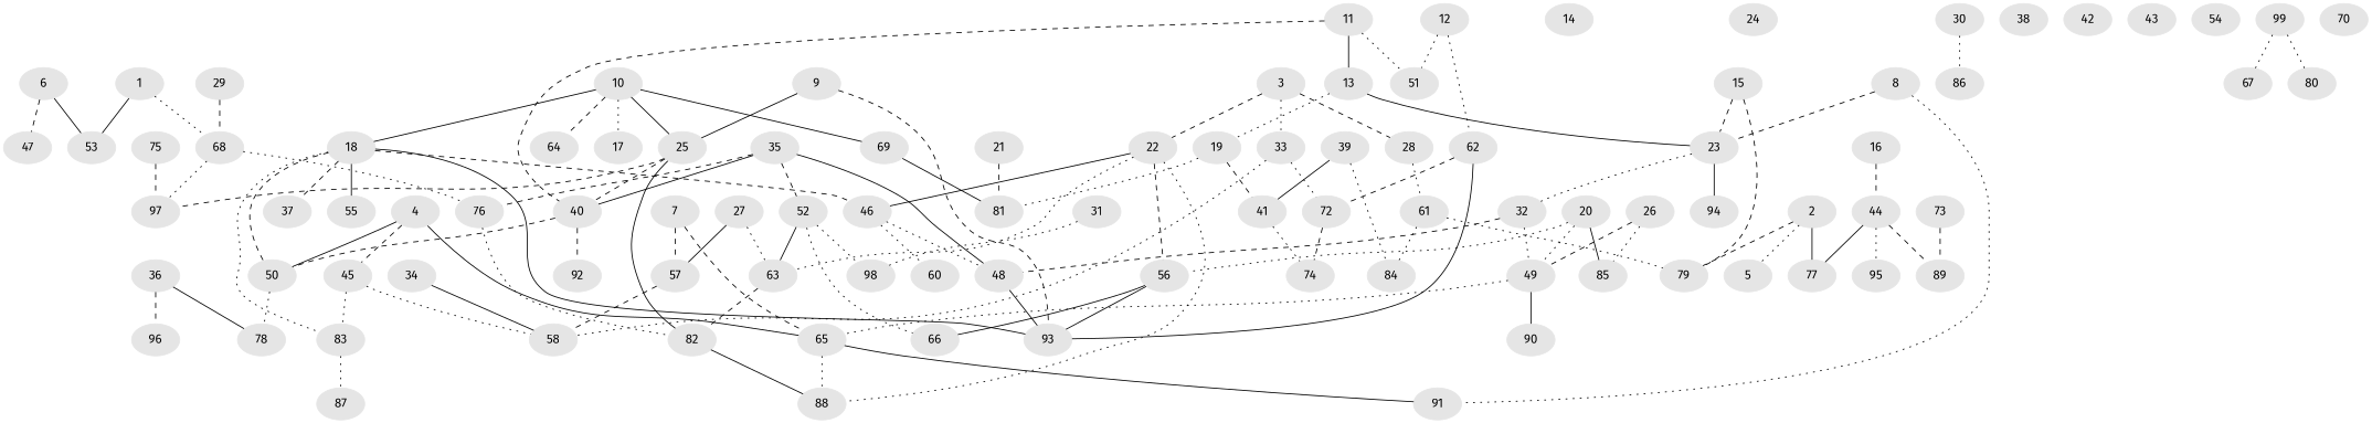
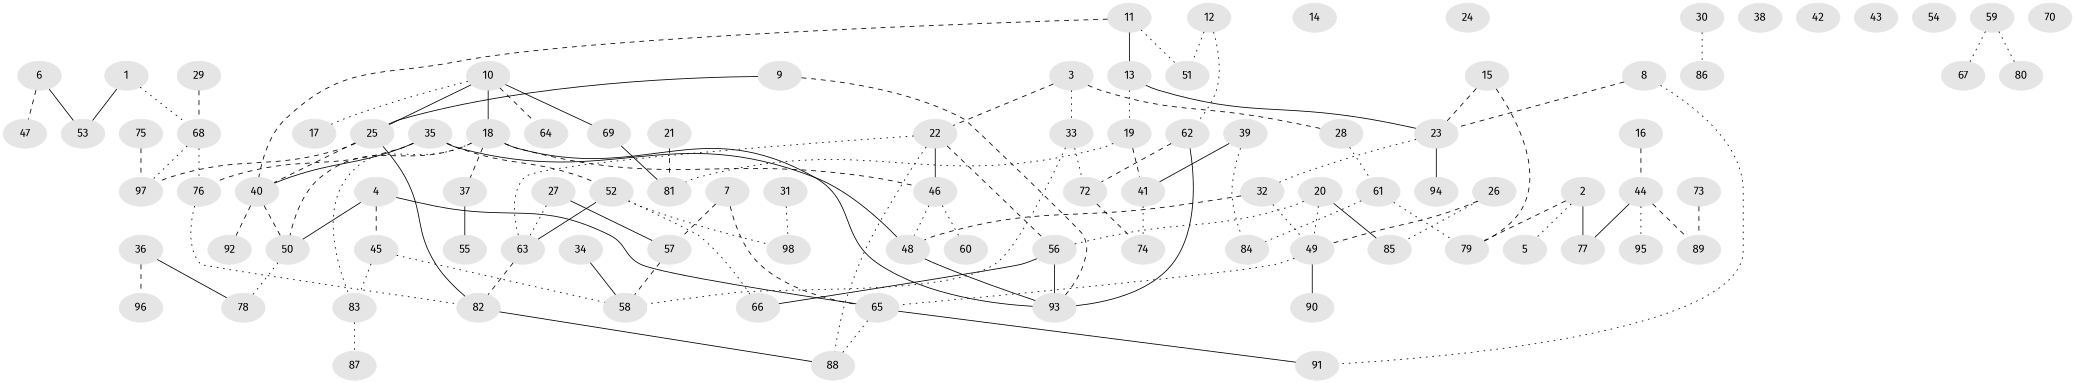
  graph {
    fontname="Fira Sans"
    node [color=gray90 fontname="Fira Sans" style=filled]
    edge [fontname="Fira Sans" style=dotted]
    1
    53
    68
    97
    76
    2
    5
    77
    79
    3
    22
    28
    33
    46
    56
    63
    88
    61
    58
    72
    4
    45
    50
    65
    83
    78
    91
    6
    47
    7
    57
    8
    23
    32
    94
    9
    25
    93
    40
    82
    10
    17
    18
    64
    69
    37
    81
    11
    13
    51
    19
    92
    12
    62
    41
    14
    15
    16
    44
    89
    95
    55
    48
    60
    87
    74
    20
    85
    49
    66
    21
    24
    26
    90
    27
    84
    29
    30
    86
    31
    98
    34
    35
    52
    36
    96
    38
    39
    42
    43
    54
-   59 [label=99]
+   59
    67
    80
    70
    73
    75
    1 -- 53 [style=solid]
    1 -- 68
    68 -- 97
    68 -- 76
    76 -- 82
    2 -- 5
    2 -- 77 [style=solid]
    2 -- 79 [style=dashed]
    3 -- 22 [style=dashed]
    3 -- 28 [style=dashed]
    3 -- 33
    22 -- 46 [style=solid]
    22 -- 56 [style=dashed]
    22 -- 63
    22 -- 88
    28 -- 61
    33 -- 58
    33 -- 72
    46 -- 48
    46 -- 60
    56 -- 93 [style=solid]
    56 -- 66 [style=solid]
    63 -- 82 [style=dashed]
    61 -- 79
    61 -- 84
    72 -- 74 [style=dashed]
    4 -- 45 [style=dashed]
    4 -- 50 [style=solid]
    4 -- 65 [style=solid]
    45 -- 58
    45 -- 83
    50 -- 78
    65 -- 88
    65 -- 91 [style=solid]
    83 -- 87
    6 -- 53 [style=solid]
    6 -- 47 [style=dashed]
    7 -- 65 [style=dashed]
    7 -- 57 [style=dashed]
    57 -- 58 [style=dashed]
    8 -- 91
    8 -- 23 [style=dashed]
    23 -- 32
    23 -- 94 [style=solid]
    32 -- 48 [style=dashed]
    32 -- 49
    9 -- 25 [style=solid]
    9 -- 93 [style=dashed]
    25 -- 97 [style=dashed]
    25 -- 40 [style=dashed]
    25 -- 82 [style=solid]
    40 -- 50 [style=dashed]
    40 -- 92 [style=dashed]
    82 -- 88 [style=solid]
    10 -- 25 [style=solid]
    10 -- 17
    10 -- 18 [style=solid]
    10 -- 64 [style=dashed]
    10 -- 69 [style=solid]
    18 -- 46 [style=dashed]
    18 -- 50 [style=dashed]
    18 -- 83
    18 -- 93 [style=solid]
    18 -- 37 [style=dashed]
    69 -- 81 [style=solid]
-   18 -- 55 [style=solid]
+   37 -- 55 [style=solid]
    11 -- 40 [style=dashed]
    11 -- 13 [style=solid]
    11 -- 51
    13 -- 23 [style=solid]
    13 -- 19
    19 -- 81
    19 -- 41 [style=dashed]
    12 -- 51
    12 -- 62
    62 -- 72 [style=dashed]
    62 -- 93 [style=solid]
    41 -- 74
    15 -- 79 [style=dashed]
    15 -- 23 [style=dashed]
    16 -- 44 [style=dashed]
    44 -- 77 [style=solid]
    44 -- 89 [style=dashed]
    44 -- 95
    48 -- 93 [style=solid]
    20 -- 56
    20 -- 85 [style=solid]
    20 -- 49
    49 -- 65
    49 -- 90 [style=solid]
    21 -- 81 [style=dashed]
    26 -- 85
    26 -- 49 [style=dashed]
    27 -- 63
    27 -- 57 [style=solid]
    29 -- 68 [style=dashed]
    30 -- 86
    31 -- 98
    34 -- 58 [style=solid]
    35 -- 76 [style=dashed]
    35 -- 40 [style=solid]
    35 -- 48 [style=solid]
    35 -- 52 [style=dashed]
    52 -- 63 [style=solid]
    52 -- 66
    52 -- 98
    36 -- 78 [style=solid]
    36 -- 96 [style=dashed]
    39 -- 41 [style=solid]
    39 -- 84
    59 -- 67
    59 -- 80
    73 -- 89 [style=dashed]
    75 -- 97 [style=dashed]
  }
